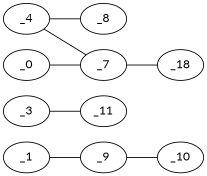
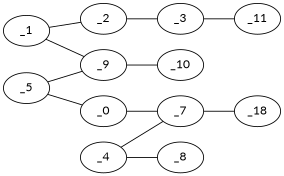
  graph {
    fontname=Lato
    rankdir=LR
    node [charge=0 chem=1 fontname=Lato symbol="C  " x=3.6276 y=0]
    edge [fontname=Lato valence=1]
    _1 [y=1.4397]
+   _2 [x=4.4936 y=0.9397]
    _9 [chem=5 symbol="S  " x=2.6428 y=1.266]
    _3 [chem=5 symbol="S  " x=4.8356]
    _10 [chem=2 symbol="O  " x=2.1428 y=2.1321]
    _11 [chem=2 symbol="O  " x=5.8356]
    _8 [x=4.4936 y=-0.9397]
    _4 [y=-1.4397]
    _7 [chem=5 symbol="S  " x=2.6428 y=-1.266]
    n10 [chem=2 label=_18 symbol="O  " x=2.1428 y=-2.1321]
+   _5 [x=2 y=0.5]
    n12 [label=_0 x=2 y=-0.5]
+   _1 -- _2
    _1 -- _9
+   _2 -- _3
    _9 -- _10 [valence=2]
    _3 -- _11 [valence=2]
    _4 -- _8
    _4 -- _7
    _7 -- n10 [valence=2]
+   _5 -- _9
+   _5 -- n12
    n12 -- _7
  }
